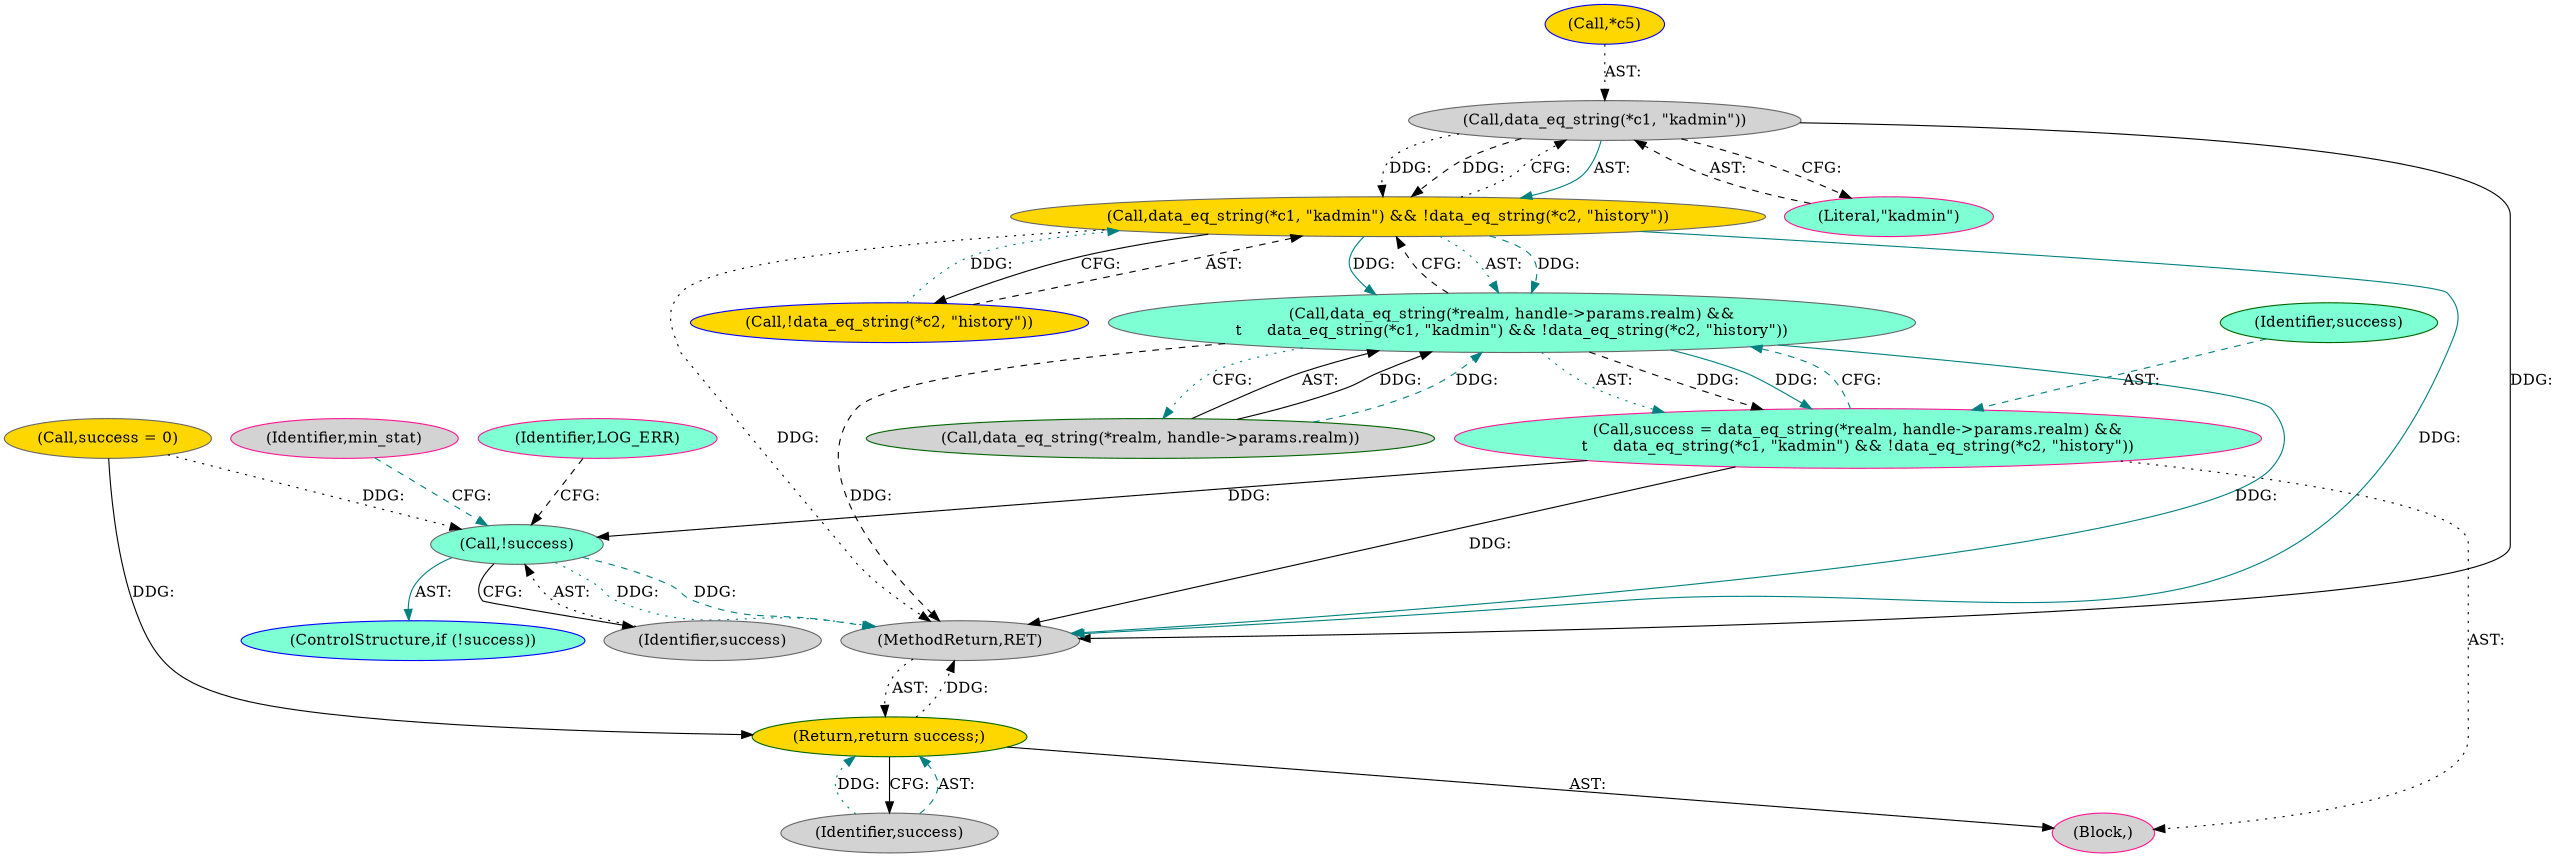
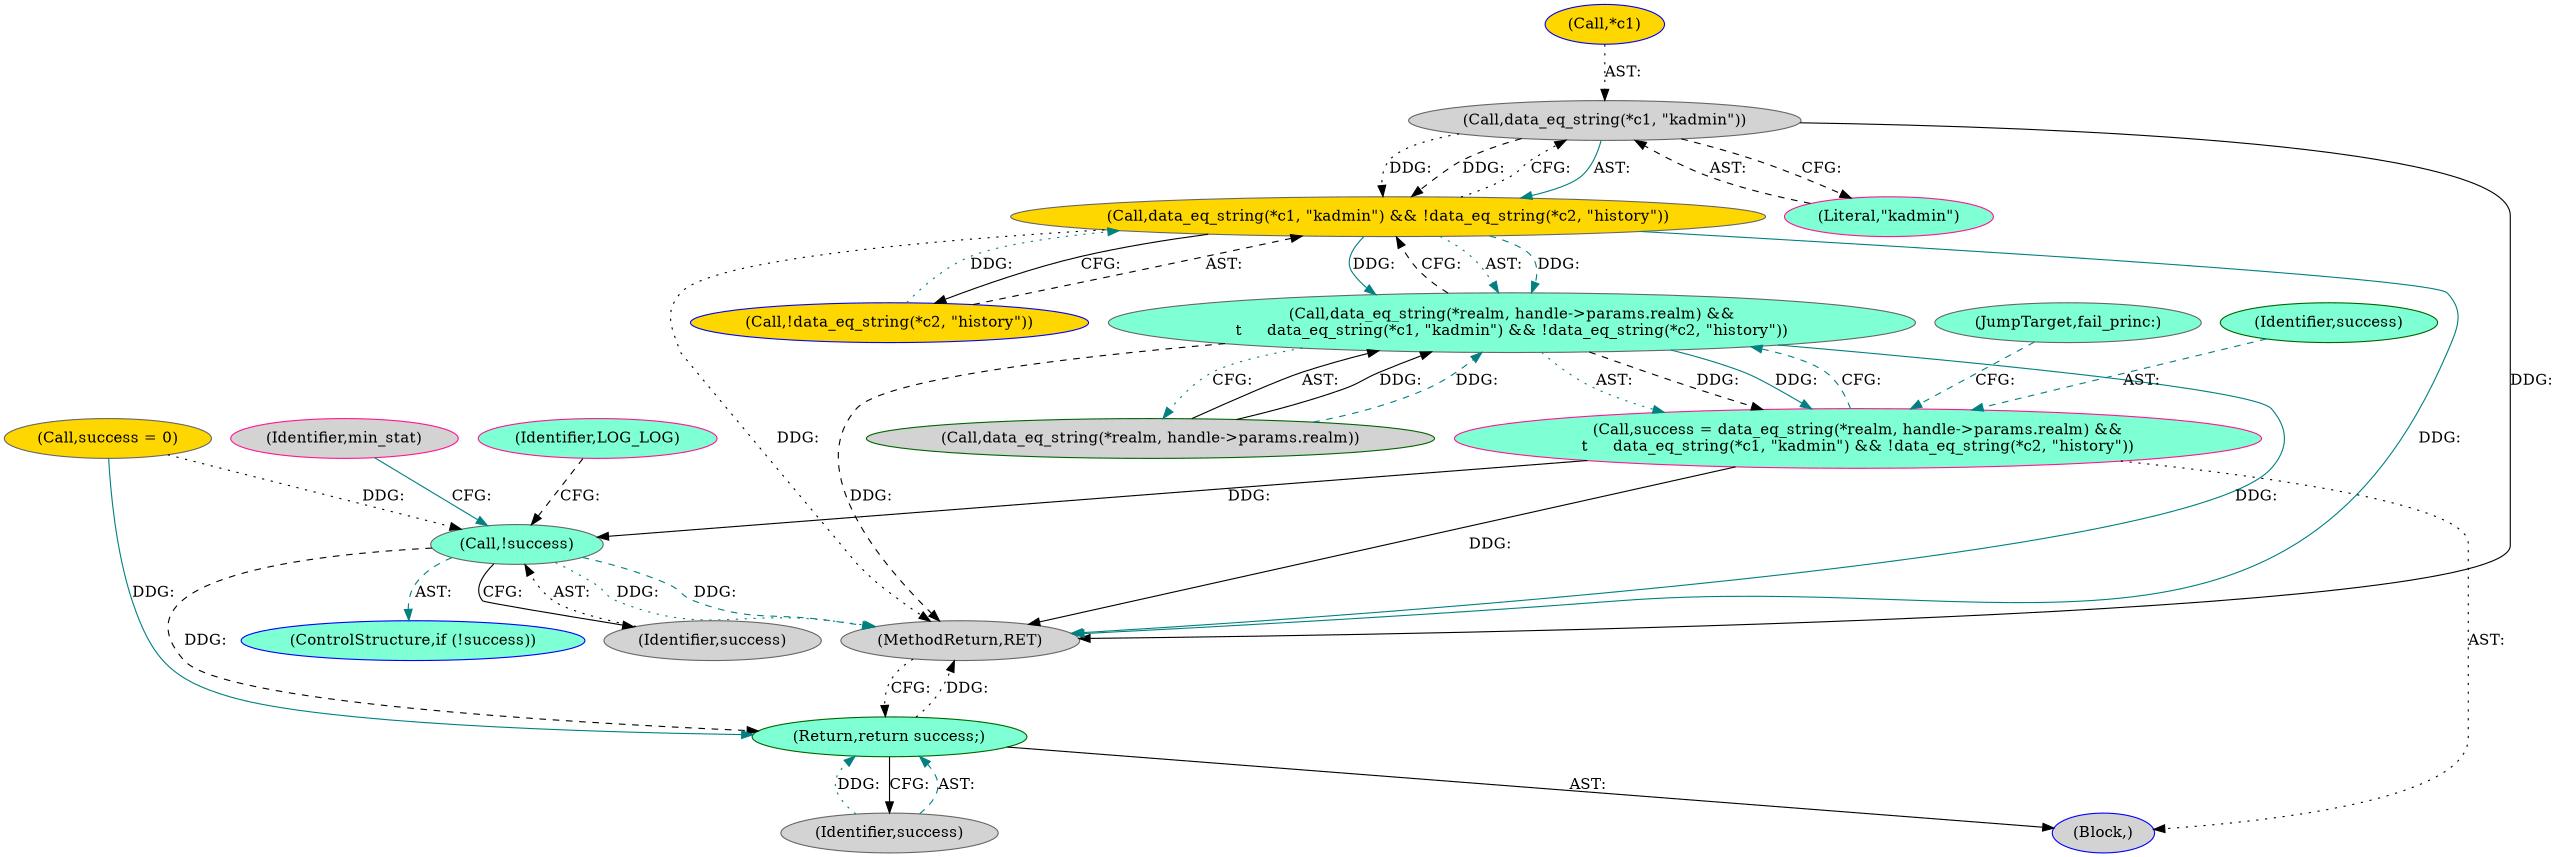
  digraph {
    node [color=gray40 fillcolor=aquamarine style=filled]
    edge [color=black style=dashed]
    n1 [fillcolor=lightgrey label="(Call,data_eq_string(*c1, \"kadmin\"))"]
    n2 [fillcolor=gold label="(Call,data_eq_string(*c1, \"kadmin\") && !data_eq_string(*c2, \"history\"))"]
    n3 [color=deeppink label="(Literal,\"kadmin\")"]
    n4 [fillcolor=lightgrey label="(MethodReturn,RET)"]
    n5 [label="(Call,data_eq_string(*realm, handle->params.realm) &&\n\t     data_eq_string(*c1, \"kadmin\") && !data_eq_string(*c2, \"history\"))"]
    n6 [color=blue fillcolor=gold label="(Call,!data_eq_string(*c2, \"history\"))"]
-   n7 [color=darkgreen fillcolor=gold label="(Return,return success;)"]
+   n7 [color=darkgreen label="(Return,return success;)"]
    n8 [color=deeppink label="(Call,success = data_eq_string(*realm, handle->params.realm) &&\n\t     data_eq_string(*c1, \"kadmin\") && !data_eq_string(*c2, \"history\"))"]
    n9 [color=darkgreen fillcolor=lightgrey label="(Call,data_eq_string(*realm, handle->params.realm))"]
    n10 [label="(Call,!success)"]
-   n11 [color=deeppink fillcolor=lightgrey label="(Block,)"]
+   n11 [color=blue fillcolor=lightgrey label="(Block,)"]
    n12 [color=blue label="(ControlStructure,if (!success))"]
    n13 [fillcolor=lightgrey label="(Identifier,success)"]
    n14 [fillcolor=lightgrey label="(Identifier,success)"]
    n15 [fillcolor=gold label="(Call,success = 0)"]
    n16 [color=deeppink fillcolor=lightgrey label="(Identifier,min_stat)"]
+   n17 [label="(JumpTarget,fail_princ:)"]
    n18 [color=darkgreen label="(Identifier,success)"]
-   n19 [color=blue fillcolor=gold label="(Call,*c5)"]
-   n20 [color=deeppink label="(Identifier,LOG_ERR)"]
+   n19 [color=blue fillcolor=gold label="(Call,*c1)"]
+   n20 [color=deeppink label="(Identifier,LOG_LOG)"]
    n1 -> n2 [color=teal label="AST: " style=solid]
    n1 -> n2 [label="DDG: " style=dotted]
    n1 -> n2 [label="DDG: "]
    n1 -> n3 [label="CFG: "]
    n1 -> n4 [label="DDG: " style=solid]
    n2 -> n1 [label="CFG: " style=dotted]
    n2 -> n4 [color=teal label="DDG: " style=solid]
    n2 -> n4 [label="DDG: " style=dotted]
    n2 -> n5 [color=teal label="AST: " style=dotted]
    n2 -> n5 [color=teal label="DDG: "]
    n2 -> n5 [color=teal label="DDG: " style=solid]
    n2 -> n6 [label="CFG: " style=solid]
    n3 -> n1 [label="AST: "]
-   n4 -> n7 [label="AST: " style=dotted]
+   n4 -> n7 [label="CFG: " style=dotted]
    n5 -> n2 [label="CFG: "]
    n5 -> n4 [color=teal label="DDG: " style=solid]
    n5 -> n4 [label="DDG: "]
    n5 -> n8 [color=teal label="AST: " style=dotted]
    n5 -> n8 [label="DDG: "]
    n5 -> n8 [color=teal label="DDG: " style=solid]
    n5 -> n9 [color=teal label="CFG: " style=dotted]
    n6 -> n2 [label="AST: "]
    n6 -> n2 [color=teal label="DDG: " style=dotted]
    n7 -> n4 [label="DDG: " style=dotted]
    n7 -> n11 [label="AST: " style=solid]
    n7 -> n14 [label="CFG: " style=solid]
    n8 -> n4 [label="DDG: " style=solid]
    n8 -> n5 [color=teal label="CFG: "]
    n8 -> n10 [label="DDG: " style=solid]
    n8 -> n11 [label="AST: " style=dotted]
    n9 -> n5 [label="AST: " style=solid]
    n9 -> n5 [label="DDG: " style=solid]
    n9 -> n5 [color=teal label="DDG: "]
    n10 -> n4 [color=teal label="DDG: "]
    n10 -> n4 [color=teal label="DDG: " style=dotted]
-   n10 -> n12 [color=teal label="AST: " style=solid]
+   n10 -> n7 [label="DDG: "]
+   n10 -> n12 [color=teal label="AST: "]
    n10 -> n13 [label="CFG: " style=solid]
    n13 -> n10 [label="AST: " style=dotted]
    n14 -> n7 [color=teal label="AST: "]
    n14 -> n7 [color=teal label="DDG: " style=dotted]
-   n15 -> n7 [label="DDG: " style=solid]
+   n15 -> n7 [color=teal label="DDG: " style=solid]
    n15 -> n10 [label="DDG: " style=dotted]
-   n16 -> n10 [color=teal label="CFG: "]
+   n16 -> n10 [color=teal label="CFG: " style=solid]
+   n17 -> n8 [color=teal label="CFG: "]
    n18 -> n8 [color=teal label="AST: "]
    n19 -> n1 [label="AST: " style=dotted]
    n20 -> n10 [label="CFG: "]
  }
